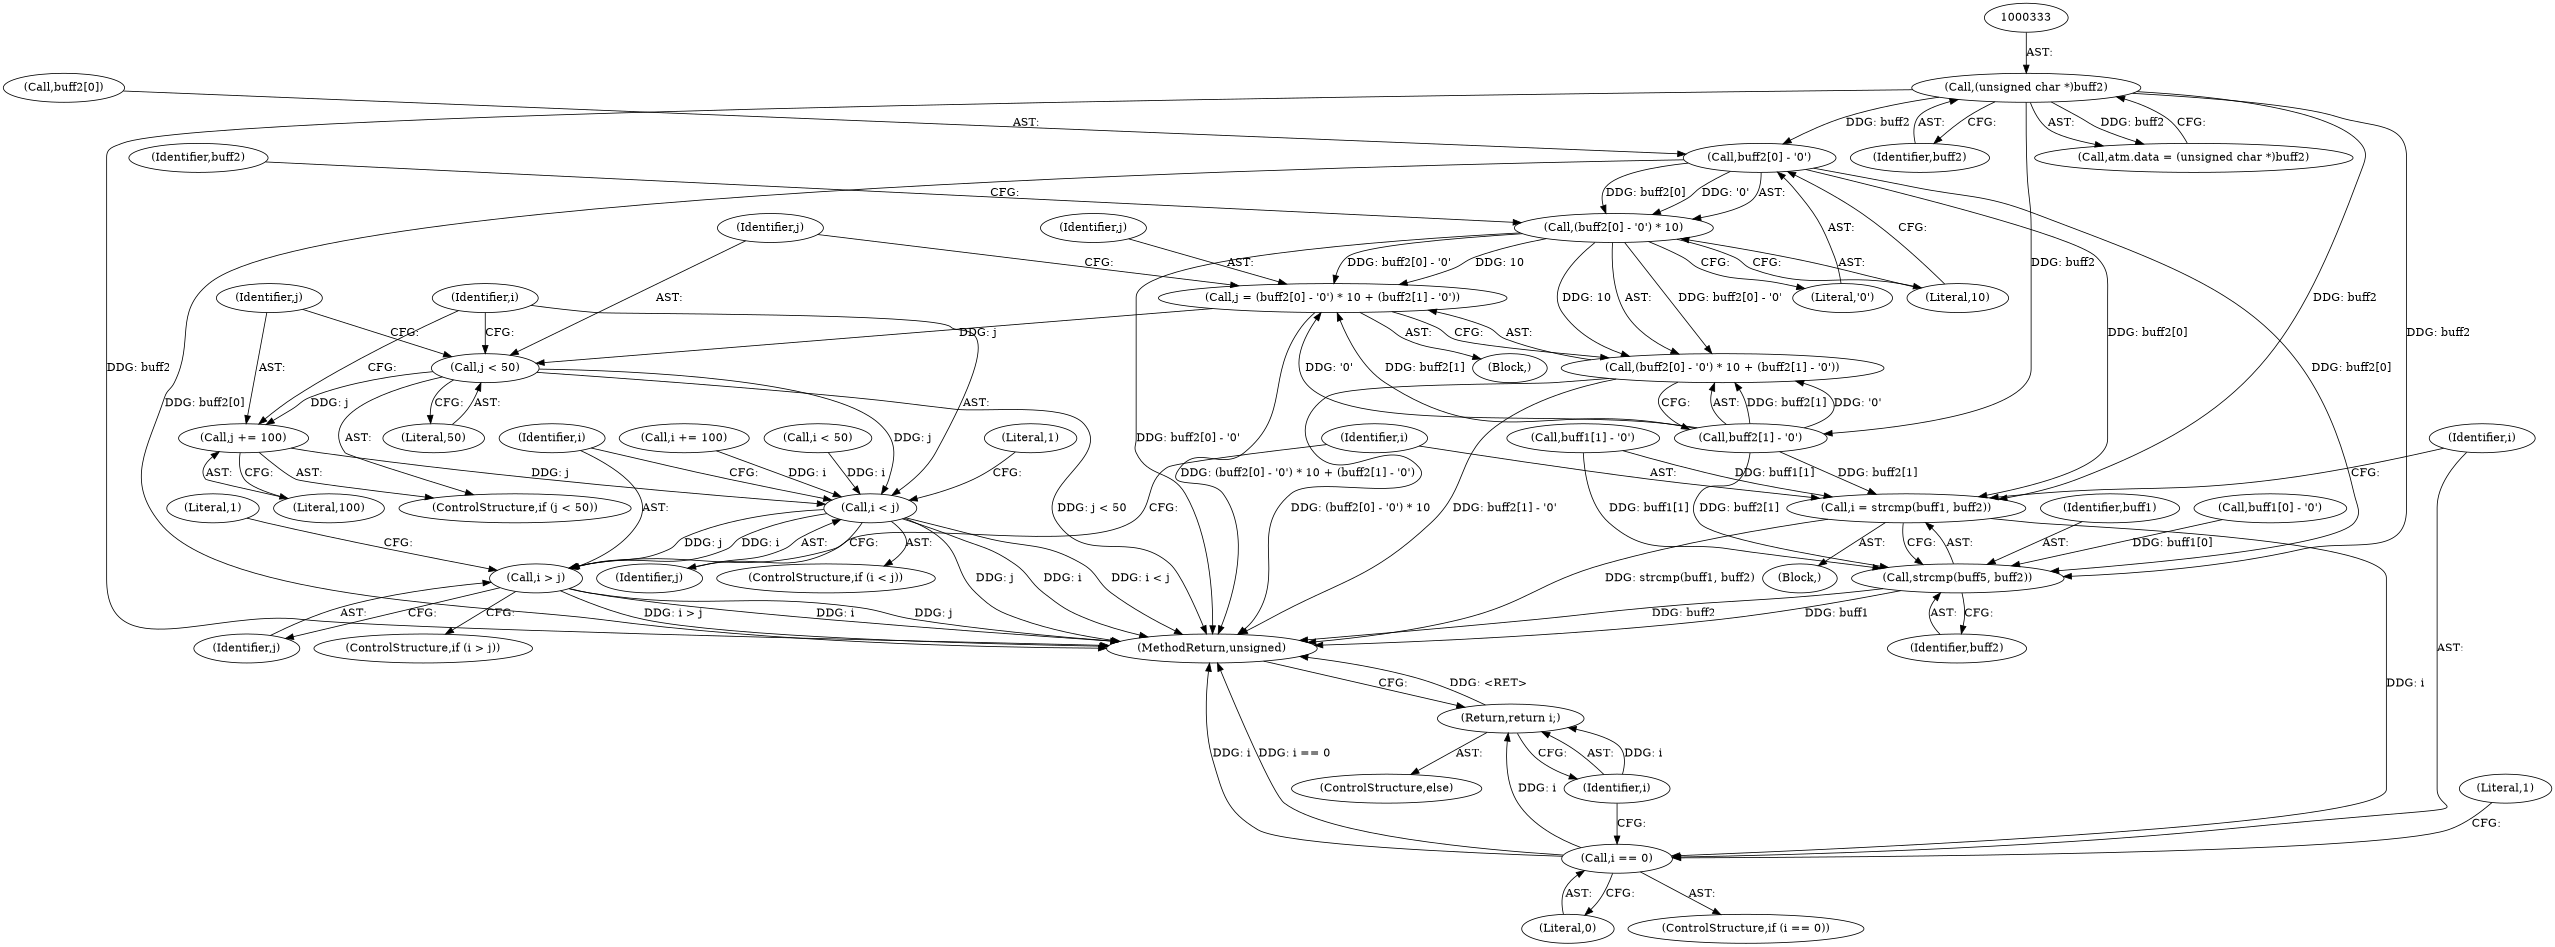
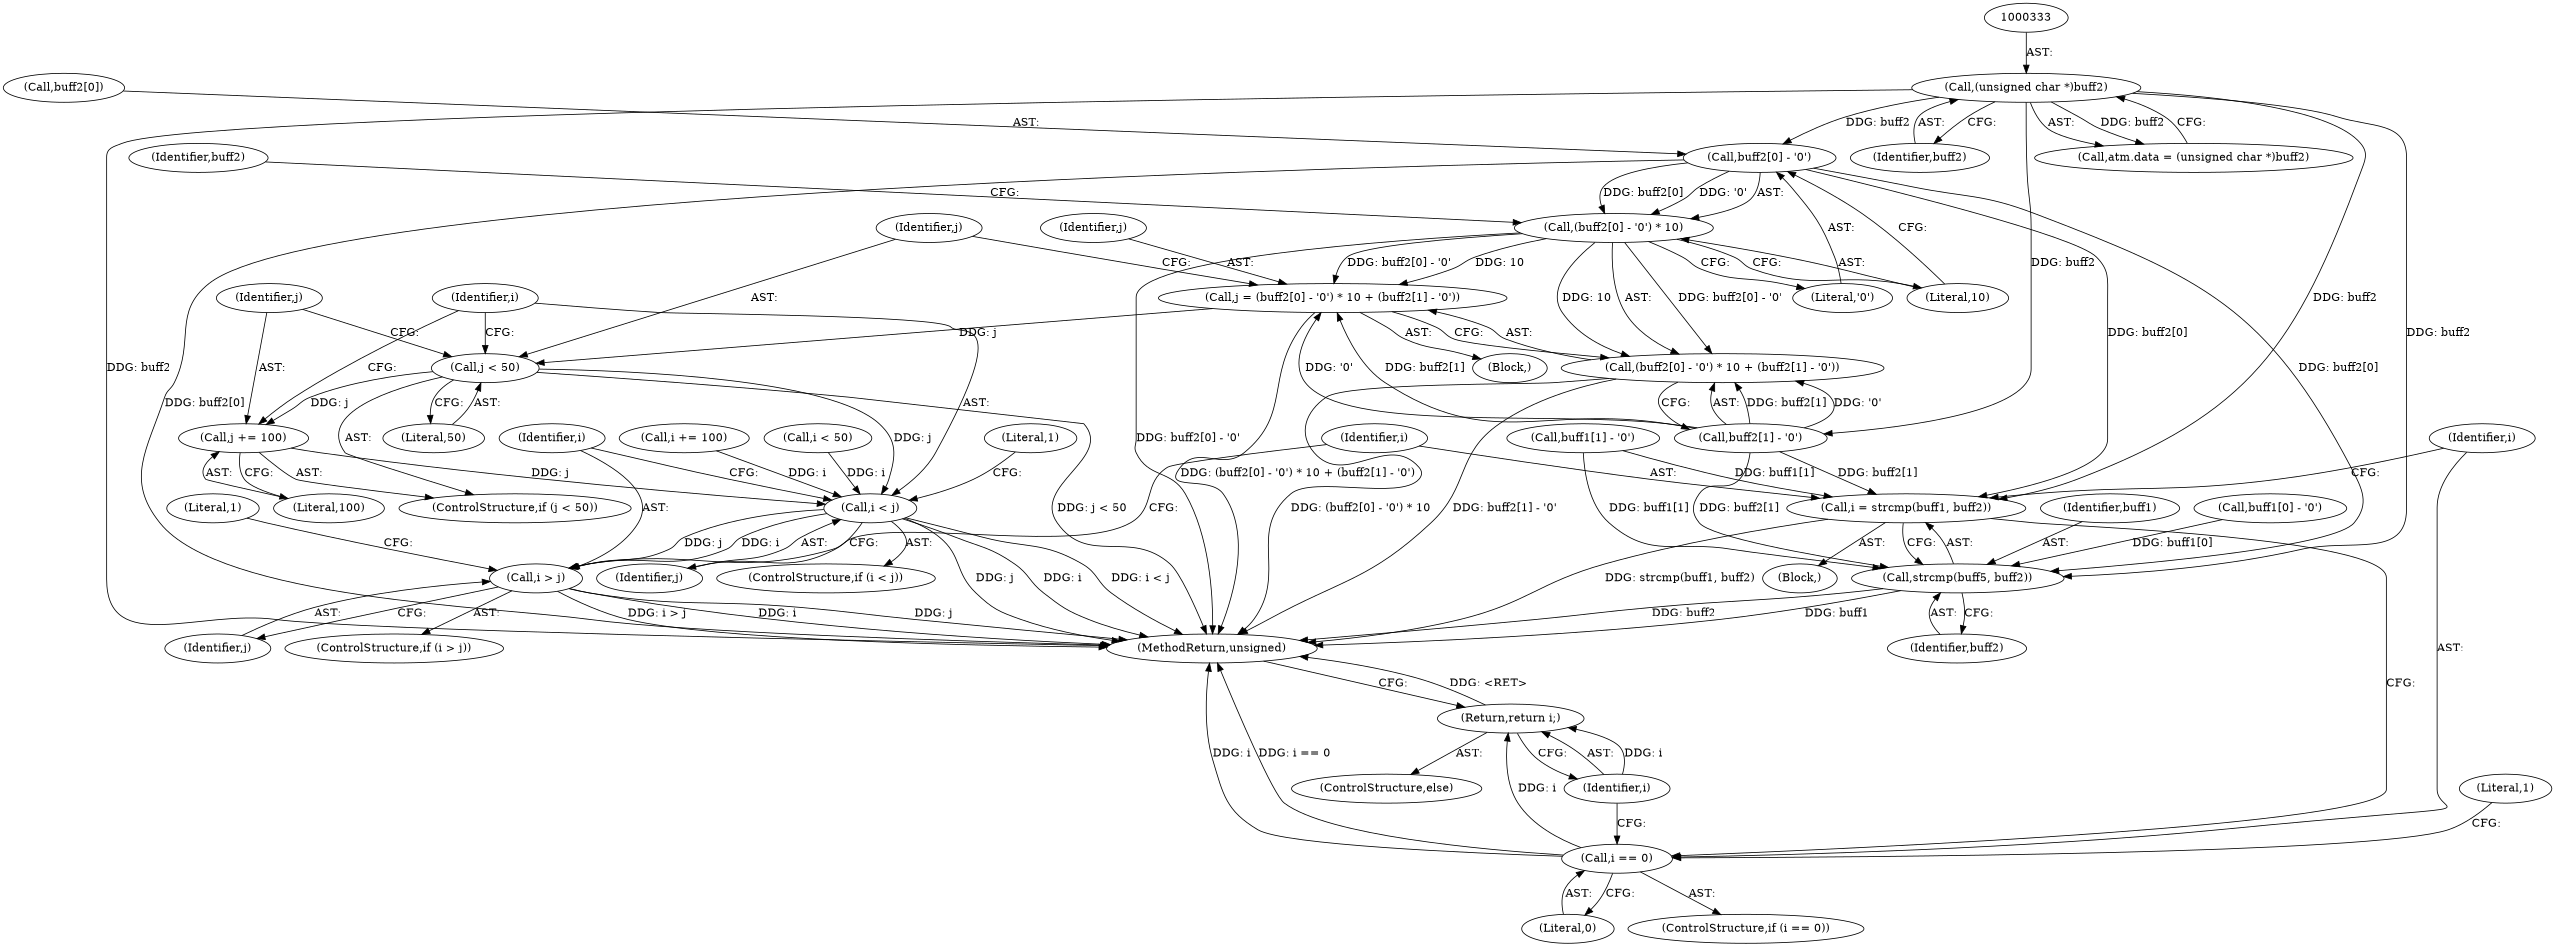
  digraph {
    n1 [label="(Call,buff2[0] - '0')"]
    n2 [label="(Call,(buff2[0] - '0') * 10)"]
    n3 [label="(Call,i = strcmp(buff1, buff2))"]
    n4 [label="(Call,strcmp(buff5, buff2))"]
    n5 [label="(MethodReturn,unsigned)"]
    n6 [label="(Literal,'0')"]
    n7 [label="(Call,j = (buff2[0] - '0') * 10 + (buff2[1] - '0'))"]
    n8 [label="(Call,(buff2[0] - '0') * 10 + (buff2[1] - '0'))"]
    n9 [label="(Literal,10)"]
    n10 [label="(Call,i == 0)"]
    n11 [label="(Block,)"]
    n12 [label="(Identifier,buff2)"]
    n13 [label="(Return,return i;)"]
    n14 [label="(Call,(unsigned char *)buff2)"]
    n15 [label="(Identifier,buff2)"]
    n16 [label="(Call,buff2[1] - '0')"]
    n17 [label="(Call,atm.data = (unsigned char *)buff2)"]
    n18 [label="(Call,j < 50)"]
    n19 [label="(Block,)"]
    n20 [label="(Call,j += 100)"]
    n21 [label="(Call,i < j)"]
    n22 [label="(ControlStructure,if (j < 50))"]
    n23 [label="(Literal,50)"]
    n24 [label="(Literal,100)"]
    n25 [label="(Call,i > j)"]
    n26 [label="(Identifier,j)"]
    n27 [label="(ControlStructure,if (i < j))"]
    n28 [label="(Identifier,j)"]
    n29 [label="(ControlStructure,if (i > j))"]
    n30 [label="(Literal,0)"]
    n31 [label="(ControlStructure,if (i == 0))"]
    n32 [label="(Identifier,i)"]
    n33 [label="(ControlStructure,else)"]
    n34 [label="(Identifier,j)"]
    n35 [label="(Call,buff2[0])"]
    n36 [label="(Literal,1)"]
    n37 [label="(Call,i += 100)"]
    n38 [label="(Identifier,i)"]
    n39 [label="(Identifier,i)"]
    n40 [label="(Literal,1)"]
    n41 [label="(Call,i < 50)"]
    n42 [label="(Identifier,j)"]
    n43 [label="(Identifier,i)"]
    n44 [label="(Call,buff1[1] - '0')"]
    n45 [label="(Identifier,buff1)"]
    n46 [label="(Identifier,j)"]
    n47 [label="(Literal,1)"]
    n48 [label="(Identifier,buff2)"]
    n49 [label="(Call,buff1[0] - '0')"]
    n50 [label="(Identifier,i)"]
    1000333
    n1 -> n2 [label="AST: "]
    n1 -> n2 [label="DDG: buff2[0]"]
    n1 -> n2 [label="DDG: '0'"]
    n1 -> n3 [label="DDG: buff2[0]"]
    n1 -> n4 [label="DDG: buff2[0]"]
    n1 -> n5 [label="DDG: buff2[0]"]
    n2 -> n5 [label="DDG: buff2[0] - '0'"]
    n2 -> n6 [label="CFG: "]
    n2 -> n7 [label="DDG: buff2[0] - '0'"]
    n2 -> n7 [label="DDG: 10"]
    n2 -> n8 [label="AST: "]
    n2 -> n8 [label="DDG: buff2[0] - '0'"]
    n2 -> n8 [label="DDG: 10"]
    n2 -> n9 [label="CFG: "]
    n3 -> n4 [label="CFG: "]
    n3 -> n5 [label="DDG: strcmp(buff1, buff2)"]
-   n3 -> n10 [label="DDG: i"]
+   n3 -> n10 [label="CFG: "]
    n3 -> n11 [label="AST: "]
    n4 -> n3 [label="AST: "]
    n4 -> n5 [label="DDG: buff1"]
    n4 -> n5 [label="DDG: buff2"]
    n4 -> n12 [label="CFG: "]
    n5 -> n13 [label="CFG: "]
    n6 -> n1 [label="AST: "]
    n7 -> n5 [label="DDG: (buff2[0] - '0') * 10 + (buff2[1] - '0')"]
    n7 -> n8 [label="CFG: "]
    n7 -> n18 [label="DDG: j"]
    n7 -> n19 [label="AST: "]
    n8 -> n5 [label="DDG: (buff2[0] - '0') * 10"]
    n8 -> n5 [label="DDG: buff2[1] - '0'"]
    n8 -> n7 [label="AST: "]
    n8 -> n16 [label="CFG: "]
    n9 -> n1 [label="CFG: "]
    n9 -> n2 [label="AST: "]
    n10 -> n5 [label="DDG: i"]
    n10 -> n5 [label="DDG: i == 0"]
    n10 -> n13 [label="DDG: i"]
    n10 -> n30 [label="CFG: "]
    n10 -> n31 [label="AST: "]
    n12 -> n4 [label="AST: "]
    n13 -> n5 [label="DDG: <RET>"]
    n13 -> n32 [label="CFG: "]
    n13 -> n33 [label="AST: "]
    n14 -> n1 [label="DDG: buff2"]
    n14 -> n3 [label="DDG: buff2"]
    n14 -> n4 [label="DDG: buff2"]
    n14 -> n5 [label="DDG: buff2"]
    n14 -> n15 [label="CFG: "]
    n14 -> n16 [label="DDG: buff2"]
    n14 -> n17 [label="AST: "]
    n14 -> n17 [label="DDG: buff2"]
    n15 -> n14 [label="AST: "]
    n16 -> n3 [label="DDG: buff2[1]"]
    n16 -> n4 [label="DDG: buff2[1]"]
    n16 -> n7 [label="DDG: buff2[1]"]
    n16 -> n7 [label="DDG: '0'"]
    n16 -> n8 [label="AST: "]
    n16 -> n8 [label="DDG: buff2[1]"]
    n16 -> n8 [label="DDG: '0'"]
    n17 -> n14 [label="CFG: "]
    n18 -> n5 [label="DDG: j < 50"]
    n18 -> n20 [label="DDG: j"]
    n18 -> n21 [label="DDG: j"]
    n18 -> n22 [label="AST: "]
    n18 -> n23 [label="CFG: "]
    n20 -> n21 [label="DDG: j"]
    n20 -> n22 [label="AST: "]
    n20 -> n24 [label="CFG: "]
    n21 -> n5 [label="DDG: j"]
    n21 -> n5 [label="DDG: i"]
    n21 -> n5 [label="DDG: i < j"]
    n21 -> n25 [label="DDG: i"]
    n21 -> n25 [label="DDG: j"]
    n21 -> n26 [label="CFG: "]
    n21 -> n27 [label="AST: "]
    n23 -> n18 [label="AST: "]
    n24 -> n20 [label="AST: "]
    n25 -> n5 [label="DDG: i"]
    n25 -> n5 [label="DDG: j"]
    n25 -> n5 [label="DDG: i > j"]
    n25 -> n28 [label="CFG: "]
-   n25 -> n29 [label="CFG: "]
+   n25 -> n29 [label="AST: "]
    n26 -> n21 [label="AST: "]
    n28 -> n25 [label="AST: "]
    n30 -> n10 [label="AST: "]
    n32 -> n10 [label="CFG: "]
    n32 -> n13 [label="AST: "]
    n32 -> n13 [label="DDG: i"]
    n34 -> n18 [label="CFG: "]
    n34 -> n20 [label="AST: "]
    n35 -> n1 [label="AST: "]
    n36 -> n21 [label="CFG: "]
    n37 -> n21 [label="DDG: i"]
    n38 -> n3 [label="CFG: "]
    n38 -> n10 [label="AST: "]
    n39 -> n3 [label="AST: "]
    n39 -> n25 [label="CFG: "]
    n40 -> n10 [label="CFG: "]
    n41 -> n21 [label="DDG: i"]
    n42 -> n7 [label="AST: "]
    n43 -> n21 [label="CFG: "]
    n43 -> n25 [label="AST: "]
    n44 -> n3 [label="DDG: buff1[1]"]
    n44 -> n4 [label="DDG: buff1[1]"]
    n45 -> n4 [label="AST: "]
    n46 -> n7 [label="CFG: "]
    n46 -> n18 [label="AST: "]
    n47 -> n25 [label="CFG: "]
    n48 -> n2 [label="CFG: "]
    n49 -> n4 [label="DDG: buff1[0]"]
    n50 -> n18 [label="CFG: "]
    n50 -> n20 [label="CFG: "]
    n50 -> n21 [label="AST: "]
    1000333 -> n14 [label="AST: "]
  }
